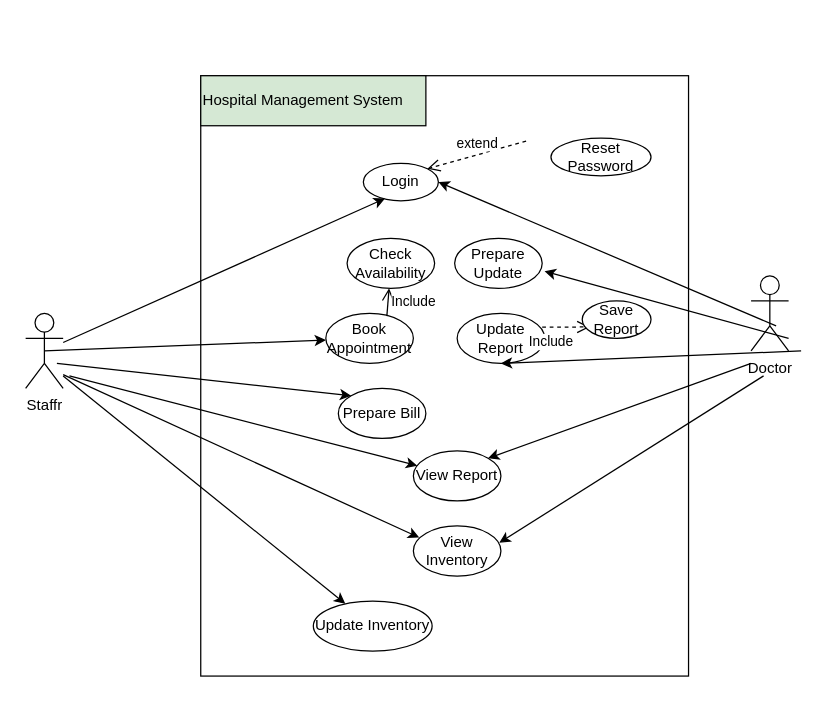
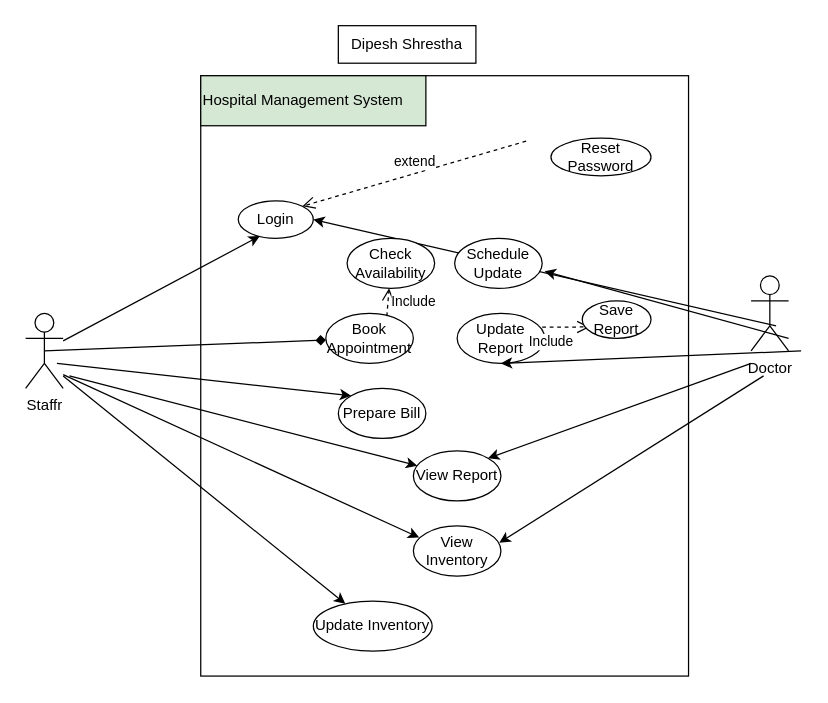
  <mxCell id="0" />
  <mxCell id="1" parent="0" />
  <mxCell id="2" value="" style="html=1;whiteSpace=wrap;" vertex="1" parent="1"><mxGeometry x="160" y="60" width="390" height="480" as="geometry" /></mxCell>
  <mxCell id="3" value="Hospital Management System" style="html=1;whiteSpace=wrap;align=left;fillColor=#d5e8d4;" vertex="1" parent="1"><mxGeometry x="160" y="60" width="180" height="40" as="geometry" /></mxCell>
- <mxCell id="4" value="Login" style="shape=ellipse;html=1;dashed=0;whiteSpace=wrap;perimeter=ellipsePerimeter;" vertex="1" parent="1"><mxGeometry x="290" y="130" width="60" height="30" as="geometry" /></mxCell>
+ <mxCell id="4" value="Login" style="shape=ellipse;html=1;dashed=0;whiteSpace=wrap;perimeter=ellipsePerimeter;" vertex="1" parent="1"><mxGeometry x="190" y="160" width="60" height="30" as="geometry" /></mxCell>
  <mxCell id="5" value="Staffr" style="shape=umlActor;verticalLabelPosition=bottom;verticalAlign=top;html=1;" vertex="1" parent="1"><mxGeometry x="20" y="250" width="30" height="60" as="geometry" /></mxCell>
  <mxCell id="6" value="Doctor" style="shape=umlActor;verticalLabelPosition=bottom;verticalAlign=top;html=1;" vertex="1" parent="1"><mxGeometry x="600" y="220" width="30" height="60" as="geometry" /></mxCell>
  <mxCell id="7" value="" style="endArrow=classic;html=1;rounded=0;entryX=0.288;entryY=0.94;entryDx=0;entryDy=0;entryPerimeter=0;" edge="1" parent="1" source="5" target="4"><mxGeometry width="50" height="50" relative="1" as="geometry"><mxPoint x="340" y="350" as="sourcePoint" /><mxPoint x="390" y="300" as="targetPoint" /></mxGeometry></mxCell>
  <mxCell id="8" value="" style="endArrow=classic;html=1;rounded=0;exitX=0.667;exitY=0.667;exitDx=0;exitDy=0;exitPerimeter=0;entryX=1;entryY=0.5;entryDx=0;entryDy=0;" edge="1" parent="1" source="6" target="4"><mxGeometry width="50" height="50" relative="1" as="geometry"><mxPoint x="60" y="284" as="sourcePoint" /><mxPoint x="319" y="187" as="targetPoint" /></mxGeometry></mxCell>
  <mxCell id="9" value="extend" style="html=1;verticalAlign=bottom;endArrow=open;dashed=1;endSize=8;curved=0;rounded=0;entryX=1;entryY=0;entryDx=0;entryDy=0;exitX=0.667;exitY=0.109;exitDx=0;exitDy=0;exitPerimeter=0;" edge="1" parent="1" source="2" target="4"><mxGeometry relative="1" as="geometry"><mxPoint x="400" y="320" as="sourcePoint" /><mxPoint x="320" y="320" as="targetPoint" /></mxGeometry></mxCell>
  <mxCell id="10" value="Reset Password" style="shape=ellipse;html=1;dashed=0;whiteSpace=wrap;perimeter=ellipsePerimeter;" vertex="1" parent="1"><mxGeometry x="440" y="110" width="80" height="30" as="geometry" /></mxCell>
  <mxCell id="11" value="Check Availability" style="shape=ellipse;html=1;dashed=0;whiteSpace=wrap;perimeter=ellipsePerimeter;" vertex="1" parent="1"><mxGeometry x="277" y="190" width="70" height="40" as="geometry" /></mxCell>
  <mxCell id="12" value="Book Appointment" style="shape=ellipse;html=1;dashed=0;whiteSpace=wrap;perimeter=ellipsePerimeter;" vertex="1" parent="1"><mxGeometry x="260" y="250" width="70" height="40" as="geometry" /></mxCell>
- <mxCell id="13" value="Prepare Update" style="shape=ellipse;html=1;dashed=0;whiteSpace=wrap;perimeter=ellipsePerimeter;" vertex="1" parent="1"><mxGeometry x="363" y="190" width="70" height="40" as="geometry" /></mxCell>
- <mxCell id="14" value="Include" style="html=1;verticalAlign=bottom;endArrow=open;dashed=0;endSize=8;curved=0;rounded=0;exitX=0.697;exitY=0.055;exitDx=0;exitDy=0;exitPerimeter=0;" edge="1" parent="1" source="12" target="11"><mxGeometry x="-0.657" y="-21" relative="1" as="geometry"><mxPoint x="430" y="130" as="sourcePoint" /><mxPoint x="351" y="144" as="targetPoint" /><mxPoint as="offset" /></mxGeometry></mxCell>
+ <mxCell id="13" value="Schedule Update" style="shape=ellipse;html=1;dashed=0;whiteSpace=wrap;perimeter=ellipsePerimeter;" vertex="1" parent="1"><mxGeometry x="363" y="190" width="70" height="40" as="geometry" /></mxCell>
+ <mxCell id="14" value="Include" style="html=1;verticalAlign=bottom;endArrow=open;dashed=1;endSize=8;curved=0;rounded=0;exitX=0.697;exitY=0.055;exitDx=0;exitDy=0;exitPerimeter=0;" edge="1" parent="1" source="12" target="11"><mxGeometry x="-0.657" y="-21" relative="1" as="geometry"><mxPoint x="430" y="130" as="sourcePoint" /><mxPoint x="351" y="144" as="targetPoint" /><mxPoint as="offset" /></mxGeometry></mxCell>
  <mxCell id="15" value="Prepare Bill" style="shape=ellipse;html=1;dashed=0;whiteSpace=wrap;perimeter=ellipsePerimeter;" vertex="1" parent="1"><mxGeometry x="270" y="310" width="70" height="40" as="geometry" /></mxCell>
  <mxCell id="16" value="Update Report" style="shape=ellipse;html=1;dashed=0;whiteSpace=wrap;perimeter=ellipsePerimeter;" vertex="1" parent="1"><mxGeometry x="365" y="250" width="70" height="40" as="geometry" /></mxCell>
  <mxCell id="17" value="Include" style="html=1;verticalAlign=bottom;endArrow=open;dashed=1;endSize=8;curved=0;rounded=0;exitX=0.697;exitY=0.055;exitDx=0;exitDy=0;exitPerimeter=0;entryX=0.11;entryY=0.696;entryDx=0;entryDy=0;entryPerimeter=0;" edge="1" parent="1" target="18"><mxGeometry x="-0.657" y="-21" relative="1" as="geometry"><mxPoint x="433" y="261" as="sourcePoint" /><mxPoint x="435" y="239" as="targetPoint" /><mxPoint as="offset" /></mxGeometry></mxCell>
  <mxCell id="18" value="Save Report" style="shape=ellipse;html=1;dashed=0;whiteSpace=wrap;perimeter=ellipsePerimeter;" vertex="1" parent="1"><mxGeometry x="465" y="240" width="55" height="30" as="geometry" /></mxCell>
  <mxCell id="19" value="" style="endArrow=classic;html=1;rounded=0;exitX=0.667;exitY=0.667;exitDx=0;exitDy=0;exitPerimeter=0;entryX=1.027;entryY=0.66;entryDx=0;entryDy=0;entryPerimeter=0;" edge="1" parent="1" target="13"><mxGeometry width="50" height="50" relative="1" as="geometry"><mxPoint x="630" y="270" as="sourcePoint" /><mxPoint x="360" y="155" as="targetPoint" /></mxGeometry></mxCell>
  <mxCell id="20" value="" style="endArrow=classic;html=1;rounded=0;exitX=0.667;exitY=0.667;exitDx=0;exitDy=0;exitPerimeter=0;entryX=0.5;entryY=1;entryDx=0;entryDy=0;" edge="1" parent="1" target="16"><mxGeometry width="50" height="50" relative="1" as="geometry"><mxPoint x="640" y="280" as="sourcePoint" /><mxPoint x="445" y="226" as="targetPoint" /></mxGeometry></mxCell>
- <mxCell id="21" value="" style="endArrow=classic;html=1;rounded=0;exitX=0.5;exitY=0.5;exitDx=0;exitDy=0;exitPerimeter=0;" edge="1" parent="1" source="5" target="12"><mxGeometry width="50" height="50" relative="1" as="geometry"><mxPoint x="60" y="283" as="sourcePoint" /><mxPoint x="317" y="168" as="targetPoint" /></mxGeometry></mxCell>
+ <mxCell id="21" value="" style="endArrow=diamond;html=1;rounded=0;exitX=0.5;exitY=0.5;exitDx=0;exitDy=0;exitPerimeter=0;" edge="1" parent="1" source="5" target="12"><mxGeometry width="50" height="50" relative="1" as="geometry"><mxPoint x="60" y="283" as="sourcePoint" /><mxPoint x="317" y="168" as="targetPoint" /></mxGeometry></mxCell>
  <mxCell id="22" value="" style="endArrow=classic;html=1;rounded=0;exitX=0.5;exitY=0.5;exitDx=0;exitDy=0;exitPerimeter=0;entryX=0;entryY=0;entryDx=0;entryDy=0;" edge="1" parent="1" target="15"><mxGeometry width="50" height="50" relative="1" as="geometry"><mxPoint x="45" y="290" as="sourcePoint" /><mxPoint x="270" y="281" as="targetPoint" /></mxGeometry></mxCell>
  <mxCell id="23" value="View Report" style="shape=ellipse;html=1;dashed=0;whiteSpace=wrap;perimeter=ellipsePerimeter;" vertex="1" parent="1"><mxGeometry x="330" y="360" width="70" height="40" as="geometry" /></mxCell>
  <mxCell id="24" value="" style="endArrow=classic;html=1;rounded=0;exitX=0.5;exitY=0.5;exitDx=0;exitDy=0;exitPerimeter=0;" edge="1" parent="1" target="23"><mxGeometry width="50" height="50" relative="1" as="geometry"><mxPoint x="55" y="300" as="sourcePoint" /><mxPoint x="290" y="326" as="targetPoint" /></mxGeometry></mxCell>
  <mxCell id="25" value="" style="endArrow=classic;html=1;rounded=0;entryX=1;entryY=0;entryDx=0;entryDy=0;" edge="1" parent="1" target="23"><mxGeometry width="50" height="50" relative="1" as="geometry"><mxPoint x="600" y="290" as="sourcePoint" /><mxPoint x="343" y="382" as="targetPoint" /></mxGeometry></mxCell>
  <mxCell id="26" value="View Inventory" style="shape=ellipse;html=1;dashed=0;whiteSpace=wrap;perimeter=ellipsePerimeter;" vertex="1" parent="1"><mxGeometry x="330" y="420" width="70" height="40" as="geometry" /></mxCell>
  <mxCell id="27" value="Update Inventory" style="shape=ellipse;html=1;dashed=0;whiteSpace=wrap;perimeter=ellipsePerimeter;" vertex="1" parent="1"><mxGeometry x="250" y="480" width="95" height="40" as="geometry" /></mxCell>
  <mxCell id="28" value="" style="endArrow=classic;html=1;rounded=0;exitX=0.5;exitY=0.5;exitDx=0;exitDy=0;exitPerimeter=0;entryX=0.067;entryY=0.232;entryDx=0;entryDy=0;entryPerimeter=0;" edge="1" parent="1" target="26"><mxGeometry width="50" height="50" relative="1" as="geometry"><mxPoint x="50" y="299" as="sourcePoint" /><mxPoint x="328" y="371" as="targetPoint" /></mxGeometry></mxCell>
  <mxCell id="29" value="" style="endArrow=classic;html=1;rounded=0;" edge="1" parent="1" target="27"><mxGeometry width="50" height="50" relative="1" as="geometry"><mxPoint x="50" y="300" as="sourcePoint" /><mxPoint x="353" y="392" as="targetPoint" /></mxGeometry></mxCell>
  <mxCell id="30" value="" style="endArrow=classic;html=1;rounded=0;entryX=0.981;entryY=0.336;entryDx=0;entryDy=0;entryPerimeter=0;" edge="1" parent="1" target="26"><mxGeometry width="50" height="50" relative="1" as="geometry"><mxPoint x="610" y="300" as="sourcePoint" /><mxPoint x="400" y="376" as="targetPoint" /></mxGeometry></mxCell>
+ <mxCell id="31" value="Dipesh Shrestha" style="html=1;whiteSpace=wrap;" vertex="1" parent="1"><mxGeometry x="270" y="20" width="110" height="30" as="geometry" /></mxCell>
